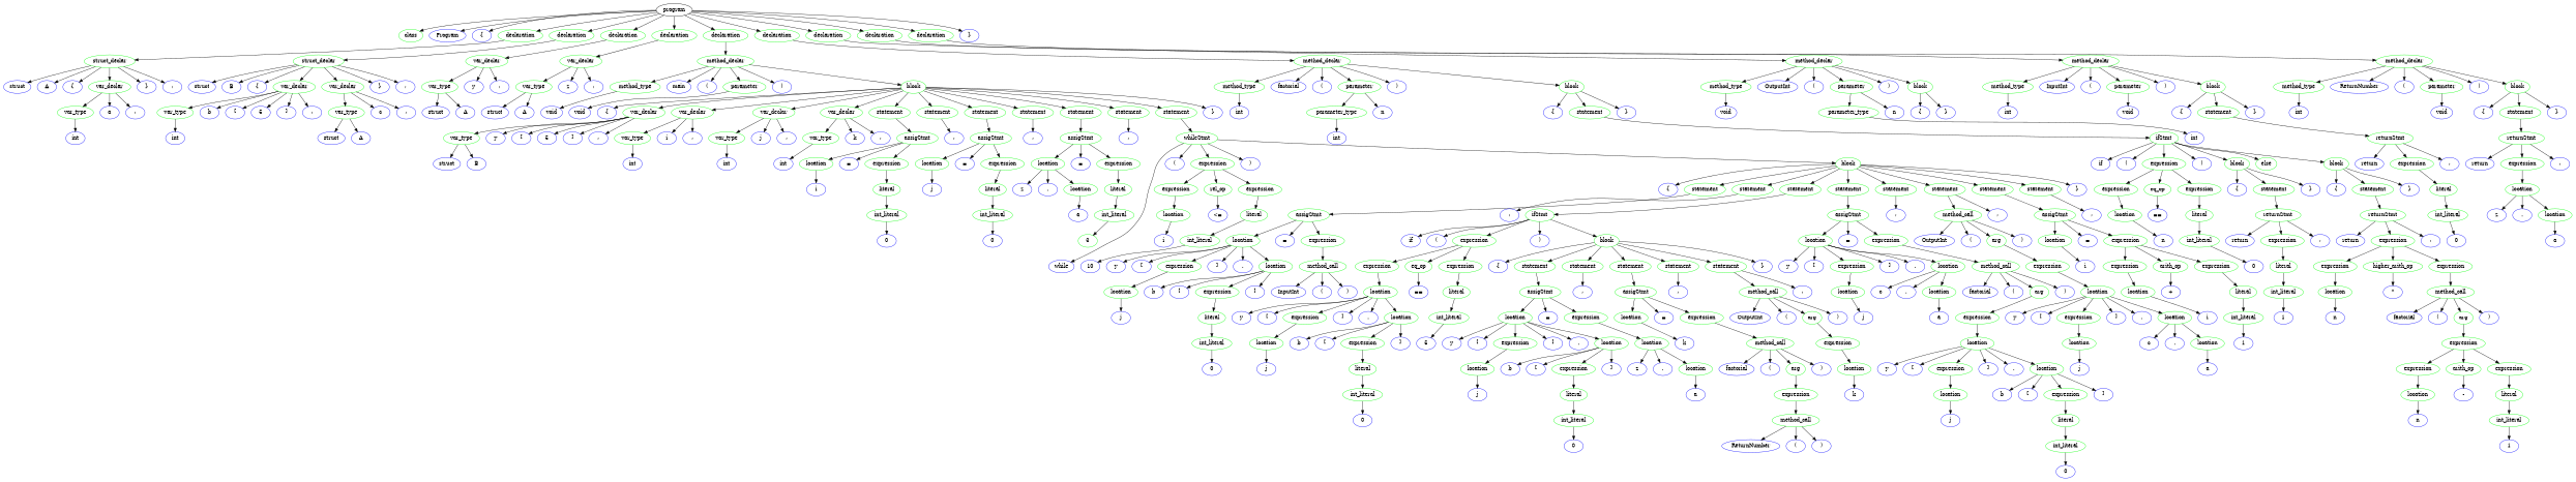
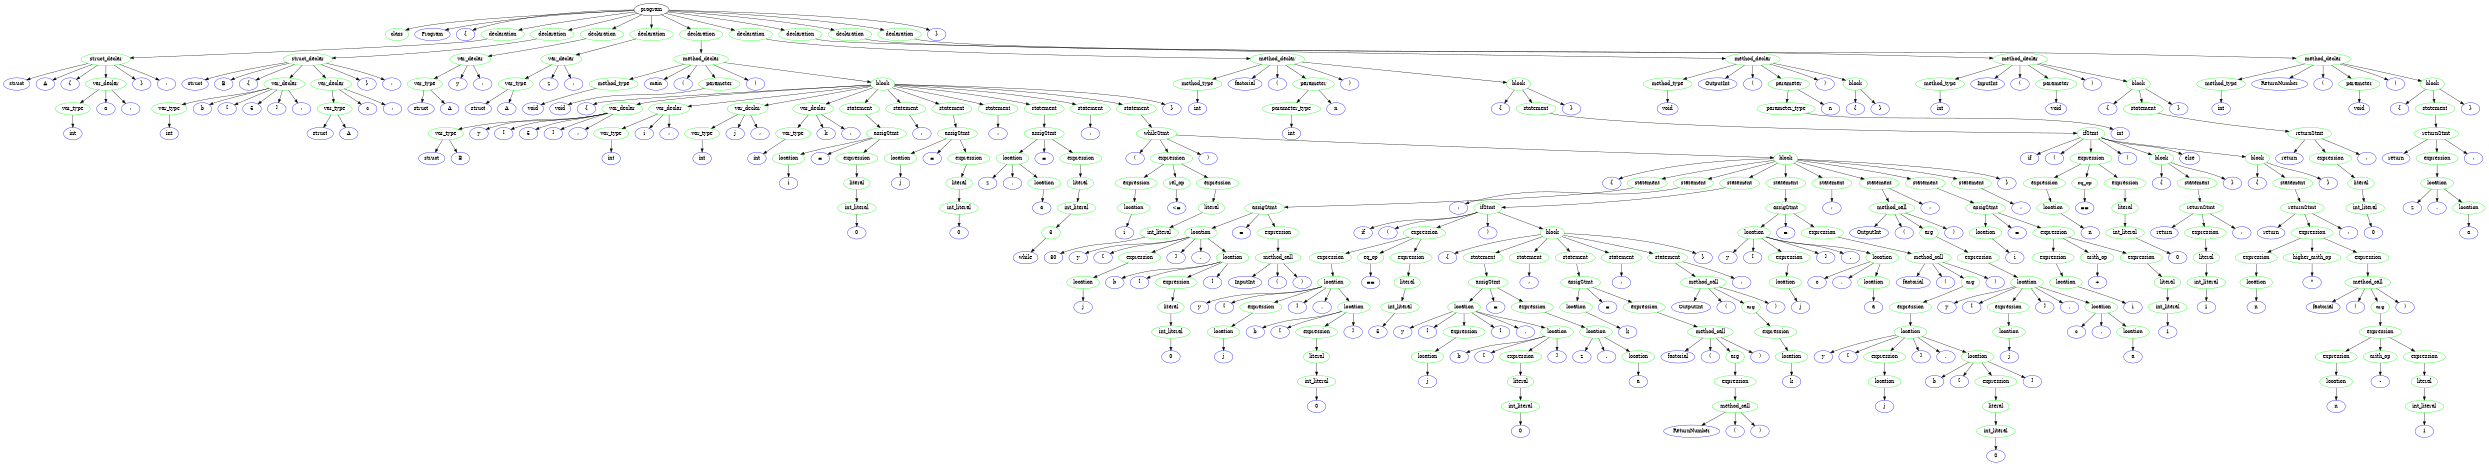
  digraph {
    node [color=blue]
    n1 [label=program color=""]
    n2 [color=green label=class]
    n3 [label=Program]
    n4 [label="{"]
    n5 [color=green label=declaration]
    n6 [color=green label=declaration]
    n7 [color=green label=declaration]
    n8 [color=green label=declaration]
    n9 [color=green label=declaration]
    n10 [color=green label=declaration]
    n11 [color=green label=declaration]
    n12 [color=green label=declaration]
    n13 [color=green label=declaration]
    n14 [label="}"]
    n15 [color=green label=struct_declar]
    n16 [color=green label=struct_declar]
    n17 [color=green label=var_declar]
    n18 [color=green label=var_declar]
    n19 [color=green label=method_declar]
    n20 [color=green label=method_declar]
    n21 [color=green label=method_declar]
    n22 [color=green label=method_declar]
    n23 [color=green label=method_declar]
    n24 [label=struct]
    n25 [label=A]
    n26 [label="{"]
    n27 [color=green label=var_declar]
    n28 [label="}"]
    n29 [label=";"]
    n30 [color=green label=var_type]
    n31 [label=a]
    n32 [label=";"]
    n33 [label=int]
    n34 [label=struct]
    n35 [label=B]
    n36 [label="{"]
    n37 [color=green label=var_declar]
    n38 [color=green label=var_declar]
    n39 [label="}"]
    n40 [label=";"]
    n41 [color=green label=var_type]
    n42 [label=b]
    n43 [label="["]
    n44 [label=5]
    n45 [label="]"]
    n46 [label=";"]
    n47 [color=green label=var_type]
    n48 [label=c]
    n49 [label=";"]
    n50 [label=int]
    n51 [label=struct]
    n52 [label=A]
    n53 [color=green label=var_type]
    n54 [label=y]
    n55 [label=";"]
    n56 [label=struct]
    n57 [label=A]
    n58 [color=green label=var_type]
    n59 [label=z]
    n60 [label=";"]
    n61 [label=struct]
    n62 [label=A]
    n63 [color=green label=method_type]
    n64 [label=main]
    n65 [label="("]
    n66 [color=green label=parameter]
    n67 [label=")"]
    n68 [color=green label=block]
    n69 [label=void]
    n70 [label=void]
    n71 [label="{"]
    n72 [color=green label=var_declar]
    n73 [color=green label=var_declar]
    n74 [color=green label=var_declar]
    n75 [color=green label=var_declar]
    n76 [color=green label=statement]
    n77 [color=green label=statement]
    n78 [color=green label=statement]
    n79 [color=green label=statement]
    n80 [color=green label=statement]
    n81 [color=green label=statement]
    n82 [color=green label=statement]
    n83 [label="}"]
    n84 [color=green label=var_type]
    n85 [label=y]
    n86 [label="["]
    n87 [label=5]
    n88 [label="]"]
    n89 [label=";"]
    n90 [color=green label=var_type]
    n91 [label=i]
    n92 [label=";"]
    n93 [color=green label=var_type]
    n94 [label=j]
    n95 [label=";"]
    n96 [color=green label=var_type]
    n97 [label=k]
    n98 [label=";"]
    n99 [color=green label=assigStmt]
    n100 [label=";"]
    n101 [color=green label=assigStmt]
    n102 [label=";"]
    n103 [color=green label=assigStmt]
    n104 [label=";"]
    n105 [color=green label=whileStmt]
    n106 [label=struct]
    n107 [label=B]
    n108 [label=int]
    n109 [label=int]
    n110 [label=int]
    n111 [color=green label=location]
    n112 [label="="]
    n113 [color=green label=expression]
    n114 [label=i]
    n115 [color=green label=literal]
    n116 [color=green label=int_literal]
    n117 [label=0]
    n118 [color=green label=location]
    n119 [label="="]
    n120 [color=green label=expression]
    n121 [label=j]
    n122 [color=green label=literal]
    n123 [color=green label=int_literal]
    n124 [label=0]
    n125 [color=green label=location]
    n126 [label="="]
    n127 [color=green label=expression]
    n128 [label=z]
    n129 [label="."]
    n130 [color=green label=location]
    n131 [color=green label=literal]
    n132 [label=a]
    n133 [color=green label=int_literal]
    n134 [color=green label=3]
    n135 [label=while]
    n136 [label="("]
    n137 [color=green label=expression]
    n138 [label=")"]
    n139 [color=green label=block]
    n140 [color=green label=expression]
    n141 [color=green label=rel_op]
    n142 [color=green label=expression]
    n143 [label="{"]
    n144 [color=green label=statement]
    n145 [color=green label=statement]
    n146 [color=green label=statement]
    n147 [color=green label=statement]
    n148 [color=green label=statement]
    n149 [color=green label=statement]
    n150 [color=green label=statement]
    n151 [color=green label=statement]
    n152 [label="}"]
    n153 [color=green label=location]
    n154 [label="<="]
    n155 [color=green label=literal]
    n156 [label=i]
    n157 [color=green label=int_literal]
-   n158 [label=10]
+   n158 [label=80]
    n159 [color=green label=assigStmt]
    n160 [label=";"]
    n161 [color=green label=ifStmt]
    n162 [color=green label=assigStmt]
    n163 [label=";"]
    n164 [color=green label=method_call]
    n165 [label=";"]
    n166 [color=green label=assigStmt]
    n167 [label=";"]
    n168 [color=green label=location]
    n169 [label="="]
    n170 [color=green label=expression]
    n171 [label=y]
    n172 [label="["]
    n173 [color=green label=expression]
    n174 [label="]"]
    n175 [label="."]
    n176 [color=green label=location]
    n177 [color=green label=method_call]
    n178 [color=green label=location]
    n179 [label=b]
    n180 [label="["]
    n181 [color=green label=expression]
    n182 [label="]"]
    n183 [label=j]
    n184 [color=green label=literal]
    n185 [color=green label=int_literal]
    n186 [label=0]
    n187 [label=InputInt]
    n188 [label="("]
    n189 [label=")"]
    n190 [label=if]
    n191 [label="("]
    n192 [color=green label=expression]
    n193 [label=")"]
    n194 [color=green label=block]
    n195 [color=green label=expression]
    n196 [color=green label=eq_op]
    n197 [color=green label=expression]
    n198 [label="{"]
    n199 [color=green label=statement]
    n200 [color=green label=statement]
    n201 [color=green label=statement]
    n202 [color=green label=statement]
    n203 [color=green label=statement]
    n204 [label="}"]
    n205 [color=green label=location]
    n206 [label="=="]
    n207 [color=green label=literal]
    n208 [label=y]
    n209 [label="["]
    n210 [color=green label=expression]
    n211 [label="]"]
    n212 [label="."]
    n213 [color=green label=location]
    n214 [color=green label=location]
    n215 [label=b]
    n216 [label="["]
    n217 [color=green label=expression]
    n218 [label="]"]
    n219 [label=j]
    n220 [color=green label=literal]
    n221 [color=green label=int_literal]
    n222 [label=0]
    n223 [color=green label=int_literal]
    n224 [label=5]
    n225 [color=green label=assigStmt]
    n226 [label=";"]
    n227 [color=green label=assigStmt]
    n228 [label=";"]
    n229 [color=green label=method_call]
    n230 [label=";"]
    n231 [color=green label=location]
    n232 [label="="]
    n233 [color=green label=expression]
    n234 [label=y]
    n235 [label="["]
    n236 [color=green label=expression]
    n237 [label="]"]
    n238 [label="."]
    n239 [color=green label=location]
    n240 [color=green label=location]
    n241 [color=green label=location]
    n242 [label=b]
    n243 [label="["]
    n244 [color=green label=expression]
    n245 [label="]"]
    n246 [label=j]
    n247 [color=green label=literal]
    n248 [color=green label=int_literal]
    n249 [label=0]
    n250 [label=z]
    n251 [label="."]
    n252 [color=green label=location]
    n253 [label=a]
    n254 [color=green label=location]
    n255 [label="="]
    n256 [color=green label=expression]
    n257 [label=k]
    n258 [color=green label=method_call]
    n259 [label=factorial]
    n260 [label="("]
    n261 [color=green label=arg]
    n262 [label=")"]
    n263 [color=green label=expression]
    n264 [color=green label=method_call]
    n265 [label=ReturnNumber]
    n266 [label="("]
    n267 [label=")"]
    n268 [label=OutputInt]
    n269 [label="("]
    n270 [color=green label=arg]
    n271 [label=")"]
    n272 [color=green label=expression]
    n273 [color=green label=location]
    n274 [label=k]
    n275 [color=green label=location]
    n276 [label="="]
    n277 [color=green label=expression]
    n278 [label=y]
    n279 [label="["]
    n280 [color=green label=expression]
    n281 [label="]"]
    n282 [label="."]
    n283 [color=green label=location]
    n284 [color=green label=method_call]
    n285 [color=green label=location]
    n286 [label=c]
    n287 [label="."]
    n288 [color=green label=location]
    n289 [label=j]
    n290 [label=a]
    n291 [label=factorial]
    n292 [label="("]
    n293 [color=green label=arg]
    n294 [label=")"]
    n295 [color=green label=expression]
    n296 [color=green label=location]
    n297 [label=y]
    n298 [label="["]
    n299 [color=green label=expression]
    n300 [label="]"]
    n301 [label="."]
    n302 [color=green label=location]
    n303 [color=green label=location]
    n304 [label=b]
    n305 [label="["]
    n306 [color=green label=expression]
    n307 [label="]"]
    n308 [label=j]
    n309 [color=green label=literal]
    n310 [color=green label=int_literal]
    n311 [label=0]
    n312 [label=OutputInt]
    n313 [label="("]
    n314 [color=green label=arg]
    n315 [label=")"]
    n316 [color=green label=expression]
    n317 [color=green label=location]
    n318 [label=y]
    n319 [label="["]
    n320 [color=green label=expression]
    n321 [label="]"]
    n322 [label="."]
    n323 [color=green label=location]
    n324 [color=green label=location]
    n325 [label=c]
    n326 [label="."]
    n327 [color=green label=location]
    n328 [label=j]
    n329 [label=a]
    n330 [color=green label=location]
    n331 [label="="]
    n332 [color=green label=expression]
    n333 [label=i]
    n334 [color=green label=expression]
    n335 [color=green label=arith_op]
    n336 [color=green label=expression]
    n337 [color=green label=location]
    n338 [label="+"]
    n339 [color=green label=literal]
    n340 [label=i]
    n341 [color=green label=int_literal]
    n342 [label=1]
    n343 [color=green label=method_type]
    n344 [label=factorial]
    n345 [label="("]
    n346 [color=green label=parameter]
    n347 [label=")"]
    n348 [color=green label=block]
    n349 [label=int]
    n350 [color=green label=parameter_type]
    n351 [label=n]
    n352 [label="{"]
    n353 [color=green label=statement]
    n354 [label="}"]
    n355 [label=int]
    n356 [color=green label=ifStmt]
    n357 [label=if]
    n358 [label="("]
    n359 [color=green label=expression]
    n360 [label=")"]
    n361 [color=green label=block]
-   n362 [color=green label=else]
+   n362 [label=else]
    n363 [color=green label=block]
    n364 [color=green label=expression]
    n365 [color=green label=eq_op]
    n366 [color=green label=expression]
    n367 [label="{"]
    n368 [color=green label=statement]
    n369 [label="}"]
    n370 [label="{"]
    n371 [color=green label=statement]
    n372 [label="}"]
    n373 [color=green label=location]
    n374 [label="=="]
    n375 [color=green label=literal]
    n376 [label=n]
    n377 [color=green label=int_literal]
    n378 [label=0]
    n379 [color=green label=returnStmt]
    n380 [label=return]
    n381 [color=green label=expression]
    n382 [label=";"]
    n383 [color=green label=literal]
    n384 [color=green label=int_literal]
    n385 [label=1]
    n386 [color=green label=returnStmt]
    n387 [label=return]
    n388 [color=green label=expression]
    n389 [label=";"]
    n390 [color=green label=expression]
    n391 [color=green label=higher_arith_op]
    n392 [color=green label=expression]
    n393 [color=green label=location]
    n394 [label="*"]
    n395 [color=green label=method_call]
    n396 [label=n]
    n397 [label=factorial]
    n398 [label="("]
    n399 [color=green label=arg]
    n400 [label=")"]
    n401 [color=green label=expression]
    n402 [color=green label=expression]
    n403 [color=green label=arith_op]
    n404 [color=green label=expression]
    n405 [color=green label=location]
    n406 [label="-"]
    n407 [color=green label=literal]
    n408 [label=n]
    n409 [color=green label=int_literal]
    n410 [label=1]
    n411 [color=green label=method_type]
    n412 [label=OutputInt]
    n413 [label="("]
    n414 [color=green label=parameter]
    n415 [label=")"]
    n416 [color=green label=block]
    n417 [label=void]
    n418 [color=green label=parameter_type]
    n419 [label=n]
    n420 [label="{"]
    n421 [label="}"]
    n422 [label=int]
    n423 [color=green label=method_type]
    n424 [label=InputInt]
    n425 [label="("]
    n426 [color=green label=parameter]
    n427 [label=")"]
    n428 [color=green label=block]
    n429 [label=int]
    n430 [label=void]
    n431 [label="{"]
    n432 [color=green label=statement]
    n433 [label="}"]
    n434 [color=green label=returnStmt]
    n435 [label=return]
    n436 [color=green label=expression]
    n437 [label=";"]
    n438 [color=green label=literal]
    n439 [color=green label=int_literal]
    n440 [label=0]
    n441 [color=green label=method_type]
    n442 [label=ReturnNumber]
    n443 [label="("]
    n444 [color=green label=parameter]
    n445 [label=")"]
    n446 [color=green label=block]
    n447 [label=int]
    n448 [label=void]
    n449 [label="{"]
    n450 [color=green label=statement]
    n451 [label="}"]
    n452 [color=green label=returnStmt]
    n453 [label=return]
    n454 [color=green label=expression]
    n455 [label=";"]
    n456 [color=green label=location]
    n457 [label=z]
    n458 [label="."]
    n459 [color=green label=location]
    n460 [label=a]
    n1 -> n2
    n1 -> n3
    n1 -> n4
    n1 -> n5
    n1 -> n6
    n1 -> n7
    n1 -> n8
    n1 -> n9
    n1 -> n10
    n1 -> n11
    n1 -> n12
    n1 -> n13
    n1 -> n14
    n5 -> n15
    n6 -> n16
    n7 -> n17
    n8 -> n18
    n9 -> n19
    n10 -> n20
    n11 -> n21
    n12 -> n22
    n13 -> n23
    n15 -> n24
    n15 -> n25
    n15 -> n26
    n15 -> n27
    n15 -> n28
    n15 -> n29
    n16 -> n34
    n16 -> n35
    n16 -> n36
    n16 -> n37
    n16 -> n38
    n16 -> n39
    n16 -> n40
    n17 -> n53
    n17 -> n54
    n17 -> n55
    n18 -> n58
    n18 -> n59
    n18 -> n60
    n19 -> n63
    n19 -> n64
    n19 -> n65
    n19 -> n66
    n19 -> n67
    n19 -> n68
    n20 -> n343
    n20 -> n344
    n20 -> n345
    n20 -> n346
    n20 -> n347
    n20 -> n348
    n21 -> n411
    n21 -> n412
    n21 -> n413
    n21 -> n414
    n21 -> n415
    n21 -> n416
    n22 -> n423
    n22 -> n424
    n22 -> n425
    n22 -> n426
    n22 -> n427
    n22 -> n428
    n23 -> n441
    n23 -> n442
    n23 -> n443
    n23 -> n444
    n23 -> n445
    n23 -> n446
    n27 -> n30
    n27 -> n31
    n27 -> n32
    n30 -> n33
    n37 -> n41
    n37 -> n42
    n37 -> n43
    n37 -> n44
    n37 -> n45
    n37 -> n46
    n38 -> n47
    n38 -> n48
    n38 -> n49
    n41 -> n50
    n47 -> n51
    n47 -> n52
    n53 -> n56
    n53 -> n57
    n58 -> n61
    n58 -> n62
    n63 -> n69
    n66 -> n70
    n68 -> n71
    n68 -> n72
    n68 -> n73
    n68 -> n74
    n68 -> n75
    n68 -> n76
    n68 -> n77
    n68 -> n78
    n68 -> n79
    n68 -> n80
    n68 -> n81
    n68 -> n82
    n68 -> n83
    n72 -> n84
    n72 -> n85
    n72 -> n86
    n72 -> n87
    n72 -> n88
    n72 -> n89
    n73 -> n90
    n73 -> n91
    n73 -> n92
    n74 -> n93
    n74 -> n94
    n74 -> n95
    n75 -> n96
    n75 -> n97
    n75 -> n98
    n76 -> n99
    n77 -> n100
    n78 -> n101
    n79 -> n102
    n80 -> n103
    n81 -> n104
    n82 -> n105
    n84 -> n106
    n84 -> n107
    n90 -> n108
    n93 -> n109
    n96 -> n110
    n99 -> n111
    n99 -> n112
    n99 -> n113
    n101 -> n118
    n101 -> n119
    n101 -> n120
    n103 -> n125
    n103 -> n126
    n103 -> n127
-   n105 -> n135
+   n134 -> n135
    n105 -> n136
    n105 -> n137
    n105 -> n138
    n105 -> n139
    n111 -> n114
    n113 -> n115
    n115 -> n116
    n116 -> n117
    n118 -> n121
    n120 -> n122
    n122 -> n123
    n123 -> n124
    n125 -> n128
    n125 -> n129
    n125 -> n130
    n127 -> n131
    n130 -> n132
    n131 -> n133
    n133 -> n134
    n137 -> n140
    n137 -> n141
    n137 -> n142
    n139 -> n143
    n139 -> n144
    n139 -> n145
    n139 -> n146
    n139 -> n147
    n139 -> n148
    n139 -> n149
    n139 -> n150
    n139 -> n151
    n139 -> n152
    n140 -> n153
    n141 -> n154
    n142 -> n155
    n144 -> n159
    n145 -> n160
    n146 -> n161
    n147 -> n162
    n148 -> n163
    n149 -> n164
    n149 -> n165
    n150 -> n166
    n151 -> n167
    n153 -> n156
    n155 -> n157
    n157 -> n158
    n159 -> n168
    n159 -> n169
    n159 -> n170
    n161 -> n190
    n161 -> n191
    n161 -> n192
    n161 -> n193
    n161 -> n194
    n162 -> n275
    n162 -> n276
    n162 -> n277
    n164 -> n312
    n164 -> n313
    n164 -> n314
    n164 -> n315
    n166 -> n330
    n166 -> n331
    n166 -> n332
    n168 -> n171
    n168 -> n172
    n168 -> n173
    n168 -> n174
    n168 -> n175
    n168 -> n176
    n170 -> n177
    n173 -> n178
    n176 -> n179
    n176 -> n180
    n176 -> n181
    n176 -> n182
    n177 -> n187
    n177 -> n188
    n177 -> n189
    n178 -> n183
    n181 -> n184
    n184 -> n185
    n185 -> n186
    n192 -> n195
    n192 -> n196
    n192 -> n197
    n194 -> n198
    n194 -> n199
    n194 -> n200
    n194 -> n201
    n194 -> n202
    n194 -> n203
    n194 -> n204
    n195 -> n205
    n196 -> n206
    n197 -> n207
    n199 -> n225
    n200 -> n226
    n201 -> n227
    n202 -> n228
    n203 -> n229
    n203 -> n230
    n205 -> n208
    n205 -> n209
    n205 -> n210
    n205 -> n211
    n205 -> n212
    n205 -> n213
    n207 -> n223
    n210 -> n214
    n213 -> n215
    n213 -> n216
    n213 -> n217
    n213 -> n218
    n214 -> n219
    n217 -> n220
    n220 -> n221
    n221 -> n222
    n223 -> n224
    n225 -> n231
    n225 -> n232
    n225 -> n233
    n227 -> n254
    n227 -> n255
    n227 -> n256
    n229 -> n268
    n229 -> n269
    n229 -> n270
    n229 -> n271
    n231 -> n234
    n231 -> n235
    n231 -> n236
    n231 -> n237
    n231 -> n238
    n231 -> n239
    n233 -> n240
    n236 -> n241
    n239 -> n242
    n239 -> n243
    n239 -> n244
    n239 -> n245
    n240 -> n250
    n240 -> n251
    n240 -> n252
    n241 -> n246
    n244 -> n247
    n247 -> n248
    n248 -> n249
    n252 -> n253
    n254 -> n257
    n256 -> n258
    n258 -> n259
    n258 -> n260
    n258 -> n261
    n258 -> n262
    n261 -> n263
    n263 -> n264
    n264 -> n265
    n264 -> n266
    n264 -> n267
    n270 -> n272
    n272 -> n273
    n273 -> n274
    n275 -> n278
    n275 -> n279
    n275 -> n280
    n275 -> n281
    n275 -> n282
    n275 -> n283
    n277 -> n284
    n280 -> n285
    n283 -> n286
    n283 -> n287
    n283 -> n288
    n284 -> n291
    n284 -> n292
    n284 -> n293
    n284 -> n294
    n285 -> n289
    n288 -> n290
    n293 -> n295
    n295 -> n296
    n296 -> n297
    n296 -> n298
    n296 -> n299
    n296 -> n300
    n296 -> n301
    n296 -> n302
    n299 -> n303
    n302 -> n304
    n302 -> n305
    n302 -> n306
    n302 -> n307
    n303 -> n308
    n306 -> n309
    n309 -> n310
    n310 -> n311
    n314 -> n316
    n316 -> n317
    n317 -> n318
    n317 -> n319
    n317 -> n320
    n317 -> n321
    n317 -> n322
    n317 -> n323
    n320 -> n324
    n323 -> n325
    n323 -> n326
    n323 -> n327
    n324 -> n328
    n327 -> n329
    n330 -> n333
    n332 -> n334
    n332 -> n335
    n332 -> n336
    n334 -> n337
    n335 -> n338
    n336 -> n339
    n337 -> n340
    n339 -> n341
    n341 -> n342
    n343 -> n349
    n346 -> n350
    n346 -> n351
    n348 -> n352
    n348 -> n353
    n348 -> n354
    n350 -> n355
    n353 -> n356
    n356 -> n357
    n356 -> n358
    n356 -> n359
    n356 -> n360
    n356 -> n361
    n356 -> n362
    n356 -> n363
    n359 -> n364
    n359 -> n365
    n359 -> n366
    n361 -> n367
    n361 -> n368
    n361 -> n369
    n363 -> n370
    n363 -> n371
    n363 -> n372
    n364 -> n373
    n365 -> n374
    n366 -> n375
    n368 -> n379
    n371 -> n386
    n373 -> n376
    n375 -> n377
    n377 -> n378
    n379 -> n380
    n379 -> n381
    n379 -> n382
    n381 -> n383
    n383 -> n384
    n384 -> n385
    n386 -> n387
    n386 -> n388
    n386 -> n389
    n388 -> n390
    n388 -> n391
    n388 -> n392
    n390 -> n393
    n391 -> n394
    n392 -> n395
    n393 -> n396
    n395 -> n397
    n395 -> n398
    n395 -> n399
    n395 -> n400
    n399 -> n401
    n401 -> n402
    n401 -> n403
    n401 -> n404
    n402 -> n405
    n403 -> n406
    n404 -> n407
    n405 -> n408
    n407 -> n409
    n409 -> n410
    n411 -> n417
    n414 -> n418
    n414 -> n419
    n416 -> n420
    n416 -> n421
    n418 -> n422
    n423 -> n429
    n426 -> n430
    n428 -> n431
    n428 -> n432
    n428 -> n433
    n432 -> n434
    n434 -> n435
    n434 -> n436
    n434 -> n437
    n436 -> n438
    n438 -> n439
    n439 -> n440
    n441 -> n447
    n444 -> n448
    n446 -> n449
    n446 -> n450
    n446 -> n451
    n450 -> n452
    n452 -> n453
    n452 -> n454
    n452 -> n455
    n454 -> n456
    n456 -> n457
    n456 -> n458
    n456 -> n459
    n459 -> n460
  }
